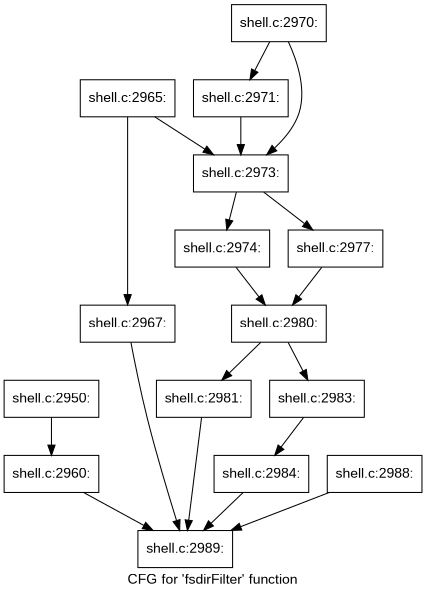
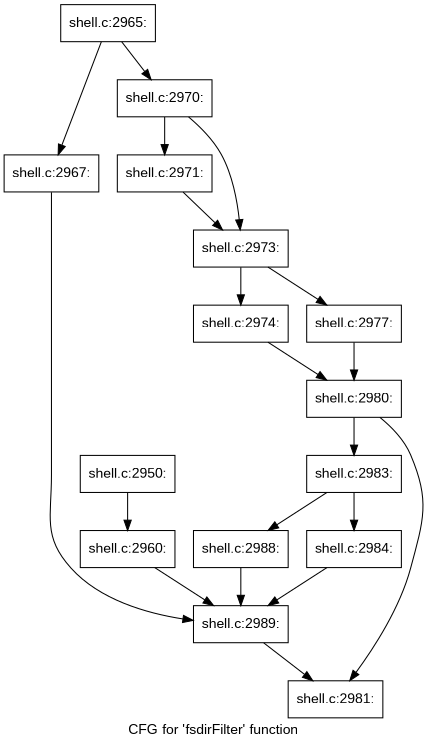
  digraph {
    fontname="Liberation Sans"
    label="CFG for 'fsdirFilter' function"
    node [fontname="Liberation Sans" shape=record]
    edge [fontname="Liberation Sans"]
    n1 [label="{shell.c:2950:}"]
    n2 [label="{shell.c:2960:}"]
    n3 [label="{shell.c:2989:}"]
    n4 [label="{shell.c:2965:}"]
    n5 [label="{shell.c:2967:}"]
    n6 [label="{shell.c:2970:}"]
    n7 [label="{shell.c:2971:}"]
    n8 [label="{shell.c:2973:}"]
    n9 [label="{shell.c:2974:}"]
    n10 [label="{shell.c:2977:}"]
    n11 [label="{shell.c:2980:}"]
    n12 [label="{shell.c:2981:}"]
    n13 [label="{shell.c:2983:}"]
    n14 [label="{shell.c:2984:}"]
    n15 [label="{shell.c:2988:}"]
    n1 -> n2
    n2 -> n3
    n4 -> n5
-   n4 -> n8
+   n4 -> n6
    n5 -> n3
    n6 -> n7
    n6 -> n8
    n7 -> n8
    n8 -> n9
    n8 -> n10
    n9 -> n11
    n10 -> n11
    n11 -> n12
    n11 -> n13
-   n12 -> n3
+   n3 -> n12
    n13 -> n14
+   n13 -> n15
    n14 -> n3
    n15 -> n3
  }
